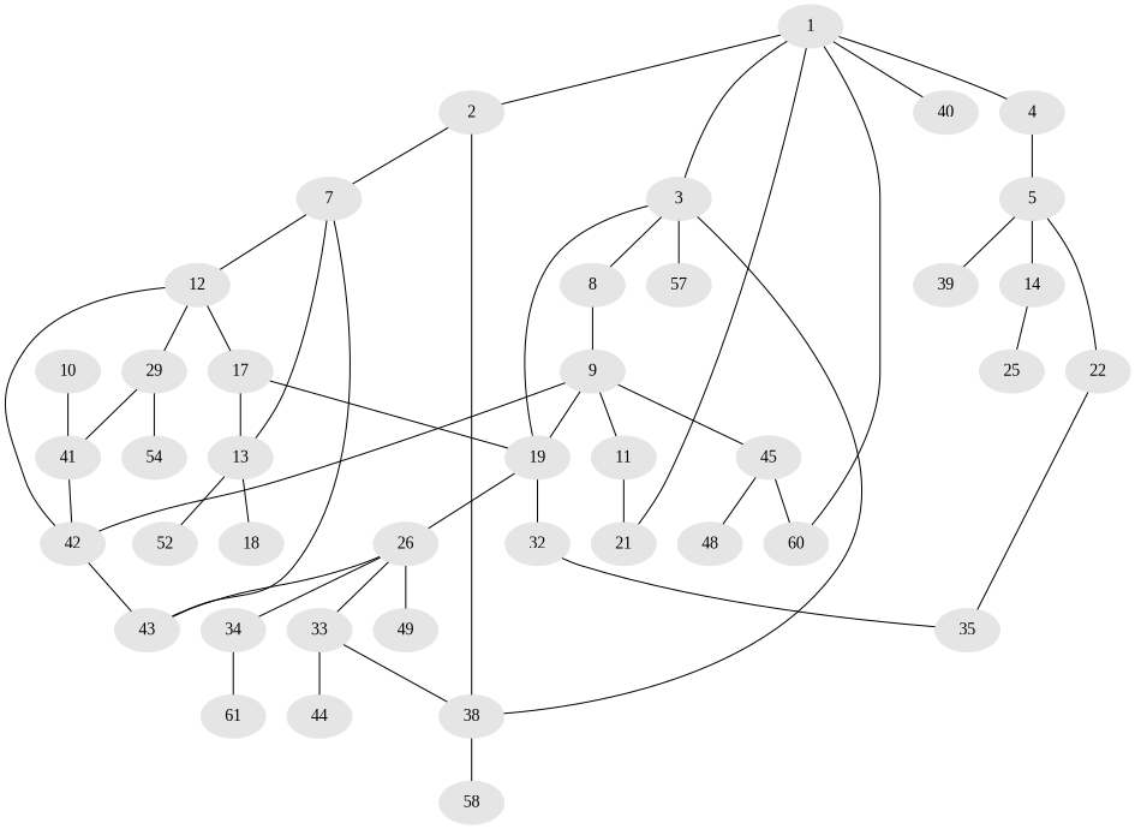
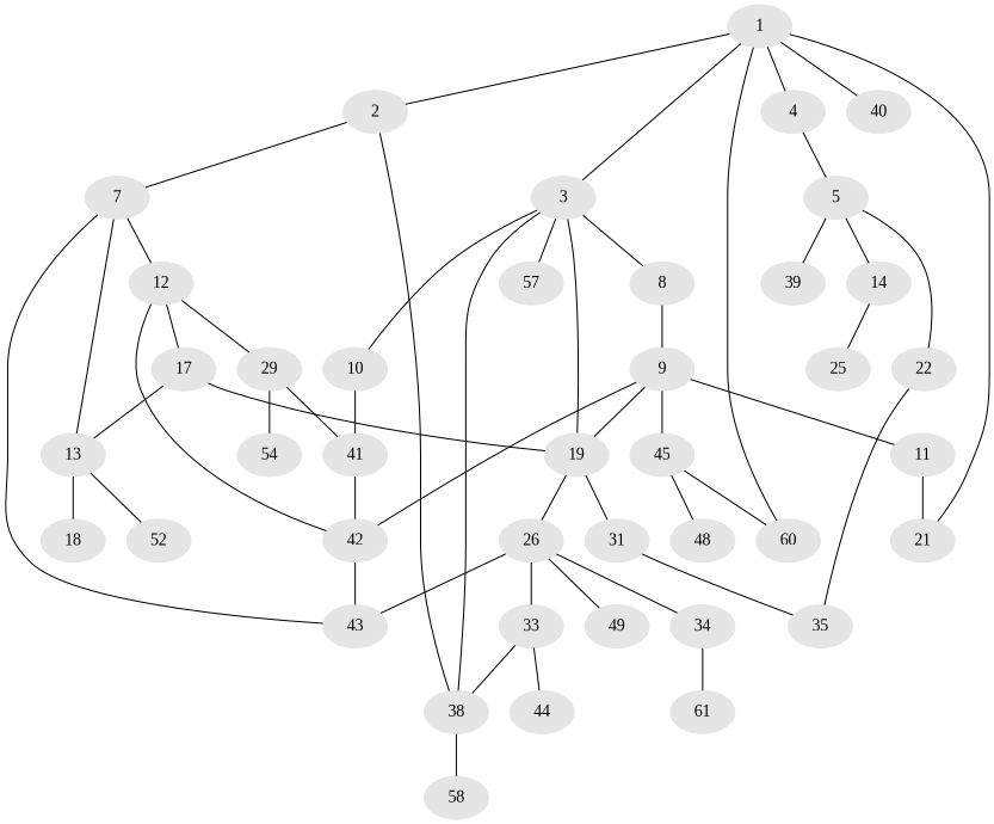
  graph {
    fontname="Liberation Serif"
    node [color=gray90 fontname="Liberation Serif" style=filled]
    edge [fontname="Liberation Serif"]
    1 [super="+16"]
    2
    3 [super="+6"]
    4
    21
    40
    60
    7 [super="+28"]
    38 [super="+46"]
    8 [super="+25"]
    10 [super="+37"]
    19 [super="+20"]
    57
    5 [super="+59"]
    12 [super="+24"]
    13 [super="+15"]
    43
    58
    9 [super="+36"]
    41 [super="+51"]
-   31 [super="+32" label=32]
+   31 [super="+32"]
    26 [super="+30"]
    14 [super="+23"]
    22
    39
    n26 [label=25]
    35 [super="+56"]
    42
    17
    29 [super="+55"]
    18
    52
    11 [super="+47"]
    45 [super="+50"]
    48
    54
    33 [super="+53"]
    34
    49
    44
    61
    1 -- 2
    1 -- 3
    1 -- 4
    1 -- 21
    1 -- 40
    1 -- 60
    2 -- 7
    2 -- 38
    3 -- 38
    3 -- 8
+   3 -- 10
    3 -- 19
    3 -- 57
    4 -- 5
    7 -- 12
    7 -- 13
    7 -- 43
    38 -- 58
    8 -- 9
    10 -- 41
    19 -- 31
    19 -- 26
    5 -- 14
    5 -- 22
    5 -- 39
    12 -- 42
    12 -- 17
    12 -- 29
    13 -- 18
    13 -- 52
    9 -- 19
    9 -- 42
    9 -- 11
    9 -- 45
    41 -- 42
    31 -- 35
    26 -- 43
    26 -- 33
    26 -- 34
    26 -- 49
    14 -- n26
    22 -- 35
    42 -- 43
    17 -- 19
    17 -- 13
    29 -- 41
    29 -- 54
    11 -- 21
    45 -- 60
    45 -- 48
    33 -- 38
    33 -- 44
    34 -- 61
  }
